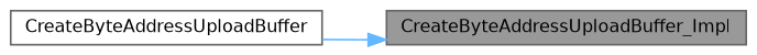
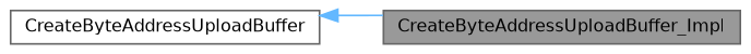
  digraph {
    rankdir=RL
    node [fontname=Helvetica fontsize=10 shape=box style=filled]
    n1 [color=gray40 fillcolor=grey60 fontcolor=black height=0.2 label=CreateByteAddressUploadBuffer_Impl width=0.4]
    n2 [color=grey40 fillcolor=white height=0.2 label=CreateByteAddressUploadBuffer width=0.4]
-   n1 -> n2 [color=steelblue1 dir=back fontname=Helvetica fontsize=10 labelfontname=Helvetica labelfontsize=10 style=solid]
+   n2 -> n1 [color=steelblue1 dir=back fontname=Helvetica fontsize=10 labelfontname=Helvetica labelfontsize=10 style=solid]
  }
